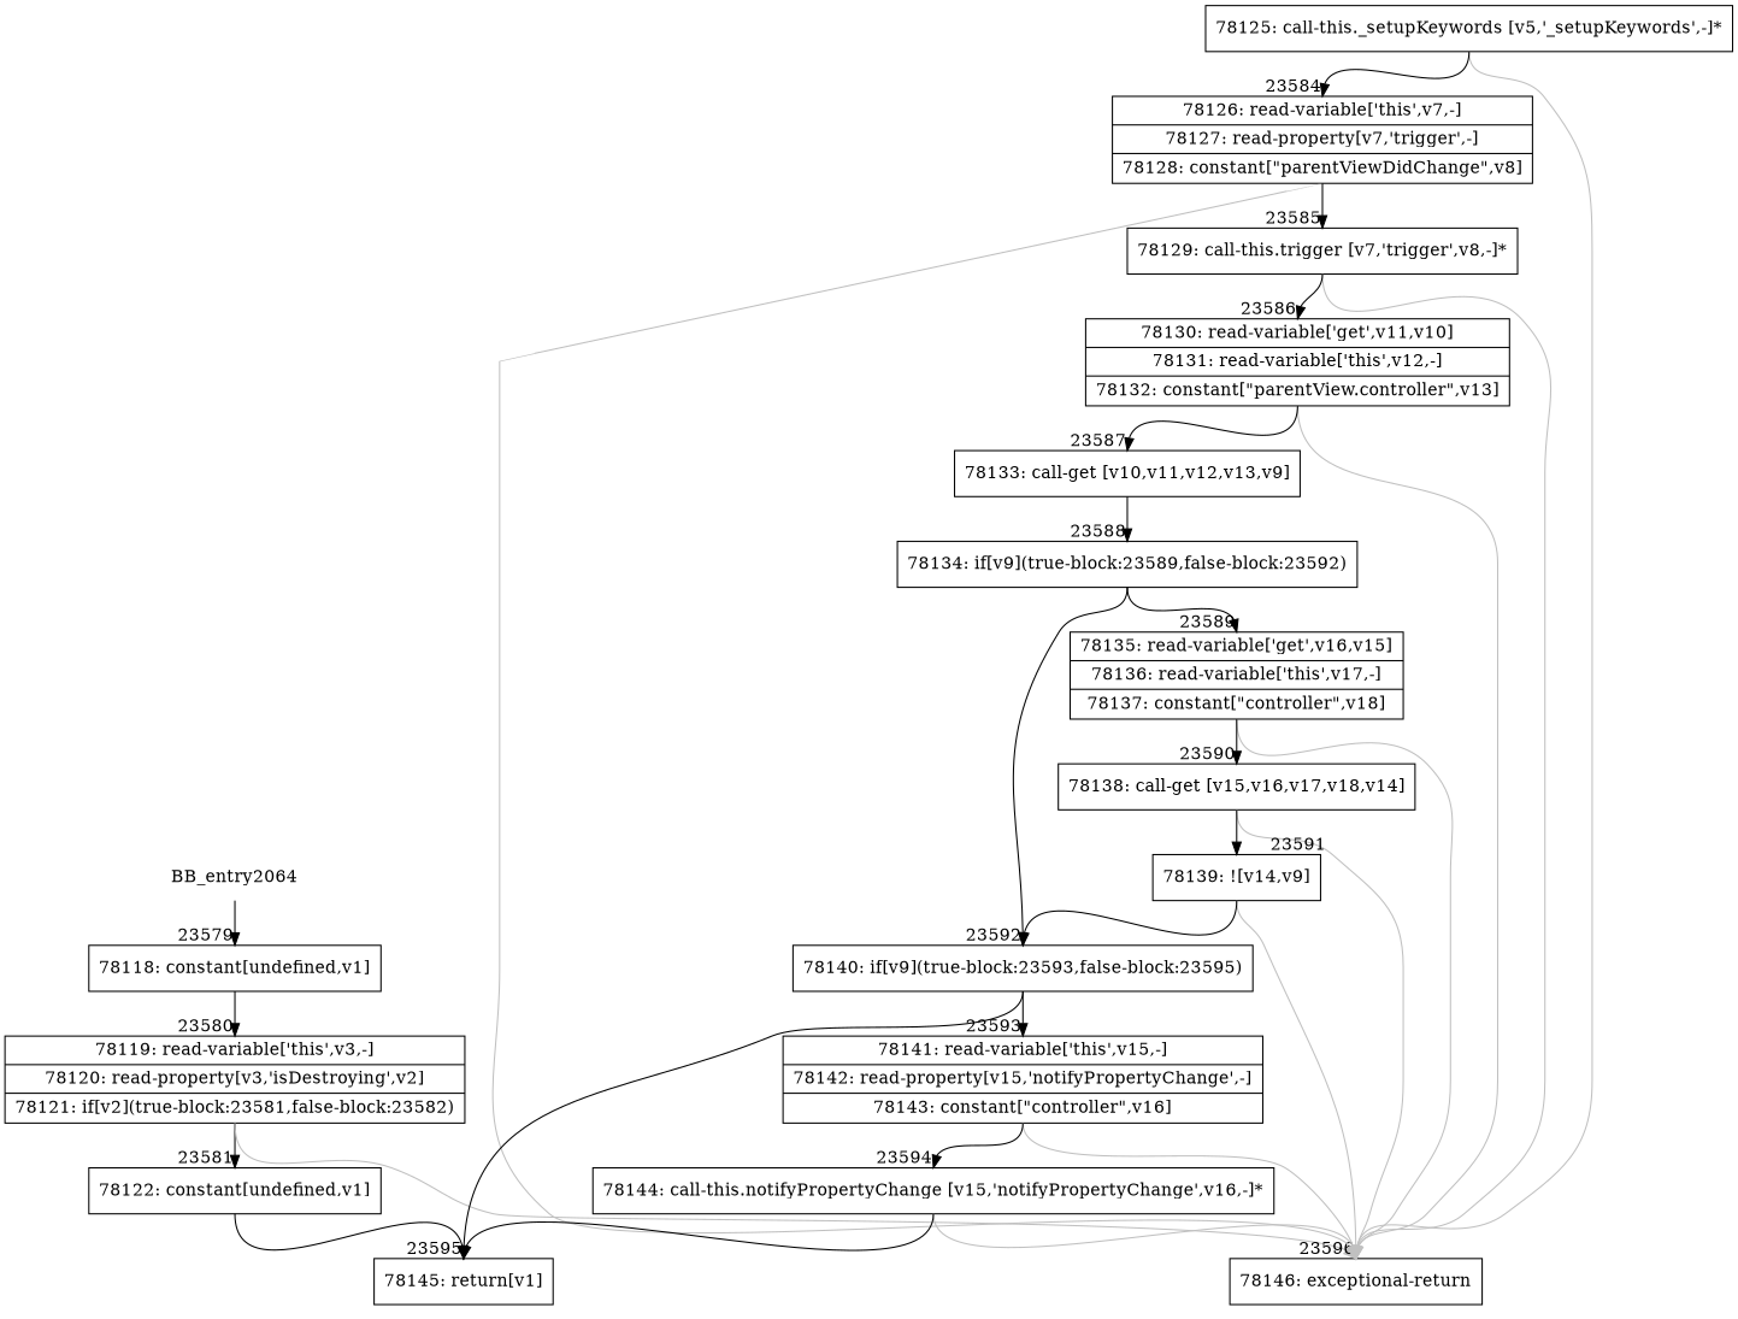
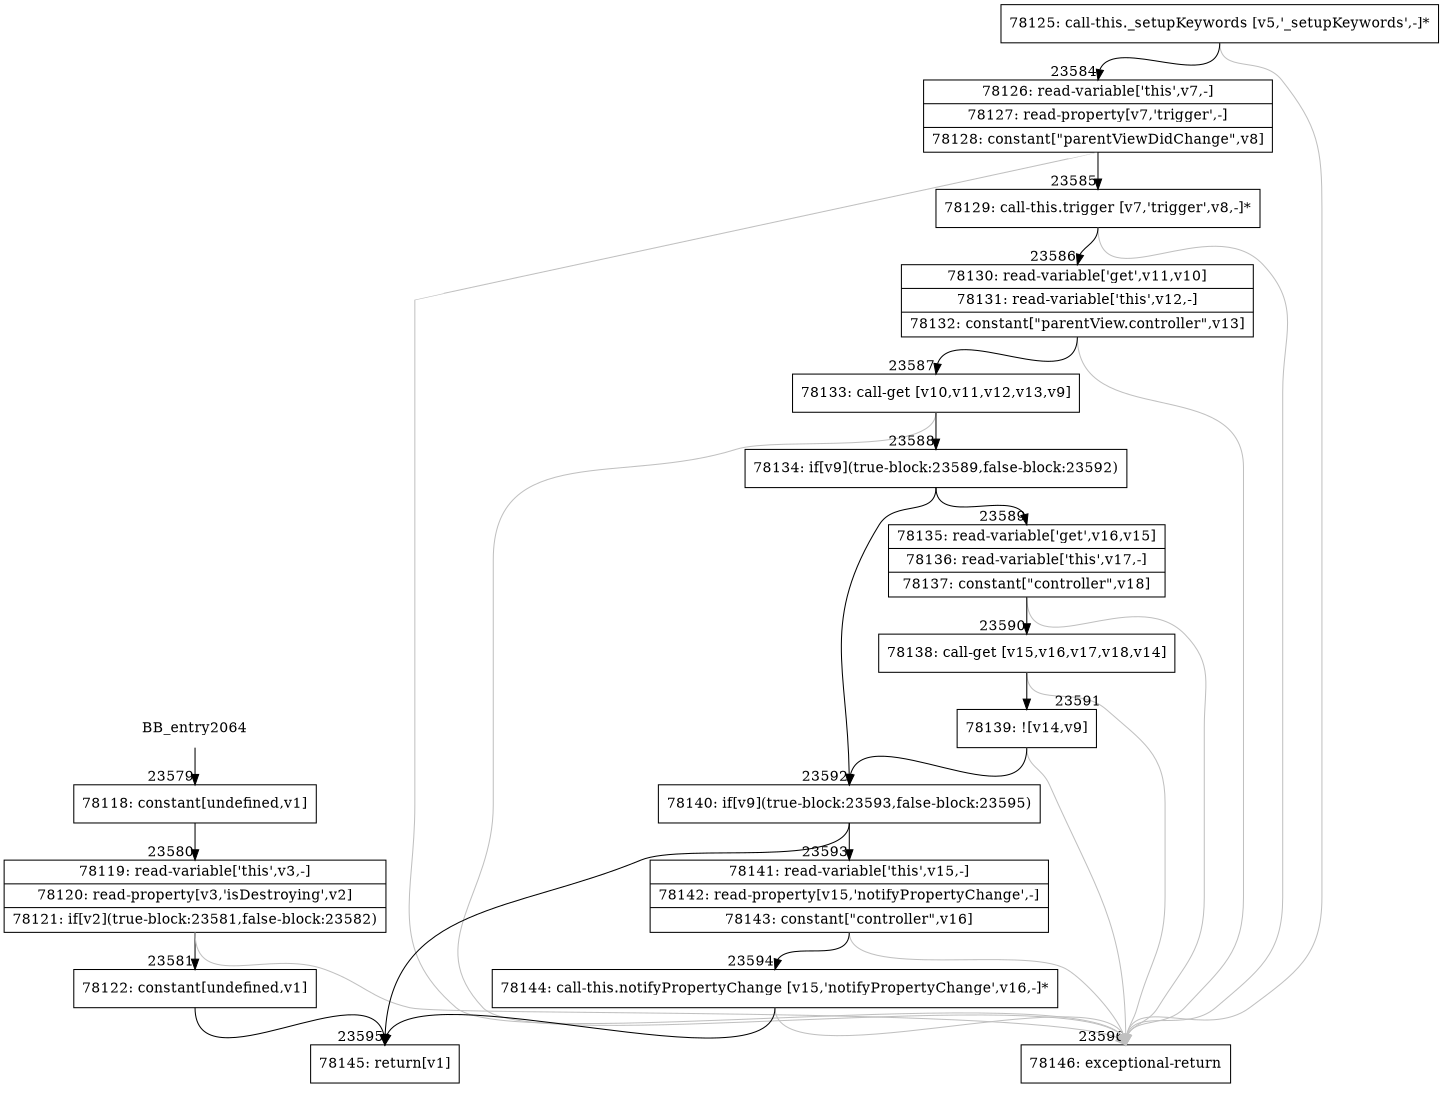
  digraph {
    rankdir=TD
    node [shape=record]
    edge [headport=n tailport=s]
    BB_entry2064 [shape=none]
    n2 [label="{78118: constant[undefined,v1]}"]
    n3 [label="{78119: read-variable['this',v3,-]|78120: read-property[v3,'isDestroying',v2]|78121: if[v2](true-block:23581,false-block:23582)}"]
    n4 [label="{78122: constant[undefined,v1]}"]
    n5 [label="{78146: exceptional-return}"]
    n6 [label="{78145: return[v1]}"]
    n7 [label="{78125: call-this._setupKeywords [v5,'_setupKeywords',-]*}"]
    n8 [label="{78126: read-variable['this',v7,-]|78127: read-property[v7,'trigger',-]|78128: constant[\"parentViewDidChange\",v8]}"]
    n9 [label="{78129: call-this.trigger [v7,'trigger',v8,-]*}"]
    n10 [label="{78130: read-variable['get',v11,v10]|78131: read-variable['this',v12,-]|78132: constant[\"parentView.controller\",v13]}"]
    n11 [label="{78133: call-get [v10,v11,v12,v13,v9]}"]
    n12 [label="{78134: if[v9](true-block:23589,false-block:23592)}"]
    n13 [label="{78140: if[v9](true-block:23593,false-block:23595)}"]
    n14 [label="{78135: read-variable['get',v16,v15]|78136: read-variable['this',v17,-]|78137: constant[\"controller\",v18]}"]
    n15 [label="{78141: read-variable['this',v15,-]|78142: read-property[v15,'notifyPropertyChange',-]|78143: constant[\"controller\",v16]}"]
    n16 [label="{78138: call-get [v15,v16,v17,v18,v14]}"]
    n17 [label="{78144: call-this.notifyPropertyChange [v15,'notifyPropertyChange',v16,-]*}"]
    n18 [label="{78139: ![v14,v9]}"]
    BB_entry2064 -> n2 [headlabel="    23579"]
    n2 -> n3 [headlabel="      23580"]
    n3 -> n4 [headlabel="      23581"]
    n3 -> n5 [color=gray headlabel="      23596"]
    n4 -> n6 [headlabel="      23595"]
    n7 -> n5 [color=gray]
    n7 -> n8 [headlabel="      23584"]
    n8 -> n5 [color=gray]
    n8 -> n9 [headlabel="      23585"]
    n9 -> n5 [color=gray]
    n9 -> n10 [headlabel="      23586"]
    n10 -> n5 [color=gray]
    n10 -> n11 [headlabel="      23587"]
+   n11 -> n5 [color=gray]
    n11 -> n12 [headlabel="      23588"]
    n12 -> n13 [headlabel="      23592"]
    n12 -> n14 [headlabel="      23589"]
    n13 -> n6
    n13 -> n15 [headlabel="      23593"]
    n14 -> n5 [color=gray]
    n14 -> n16 [headlabel="      23590"]
    n15 -> n5 [color=gray]
    n15 -> n17 [headlabel="      23594"]
    n16 -> n5 [color=gray]
    n16 -> n18 [headlabel="      23591"]
    n17 -> n5 [color=gray]
    n17 -> n6
    n18 -> n5 [color=gray]
    n18 -> n13
  }
